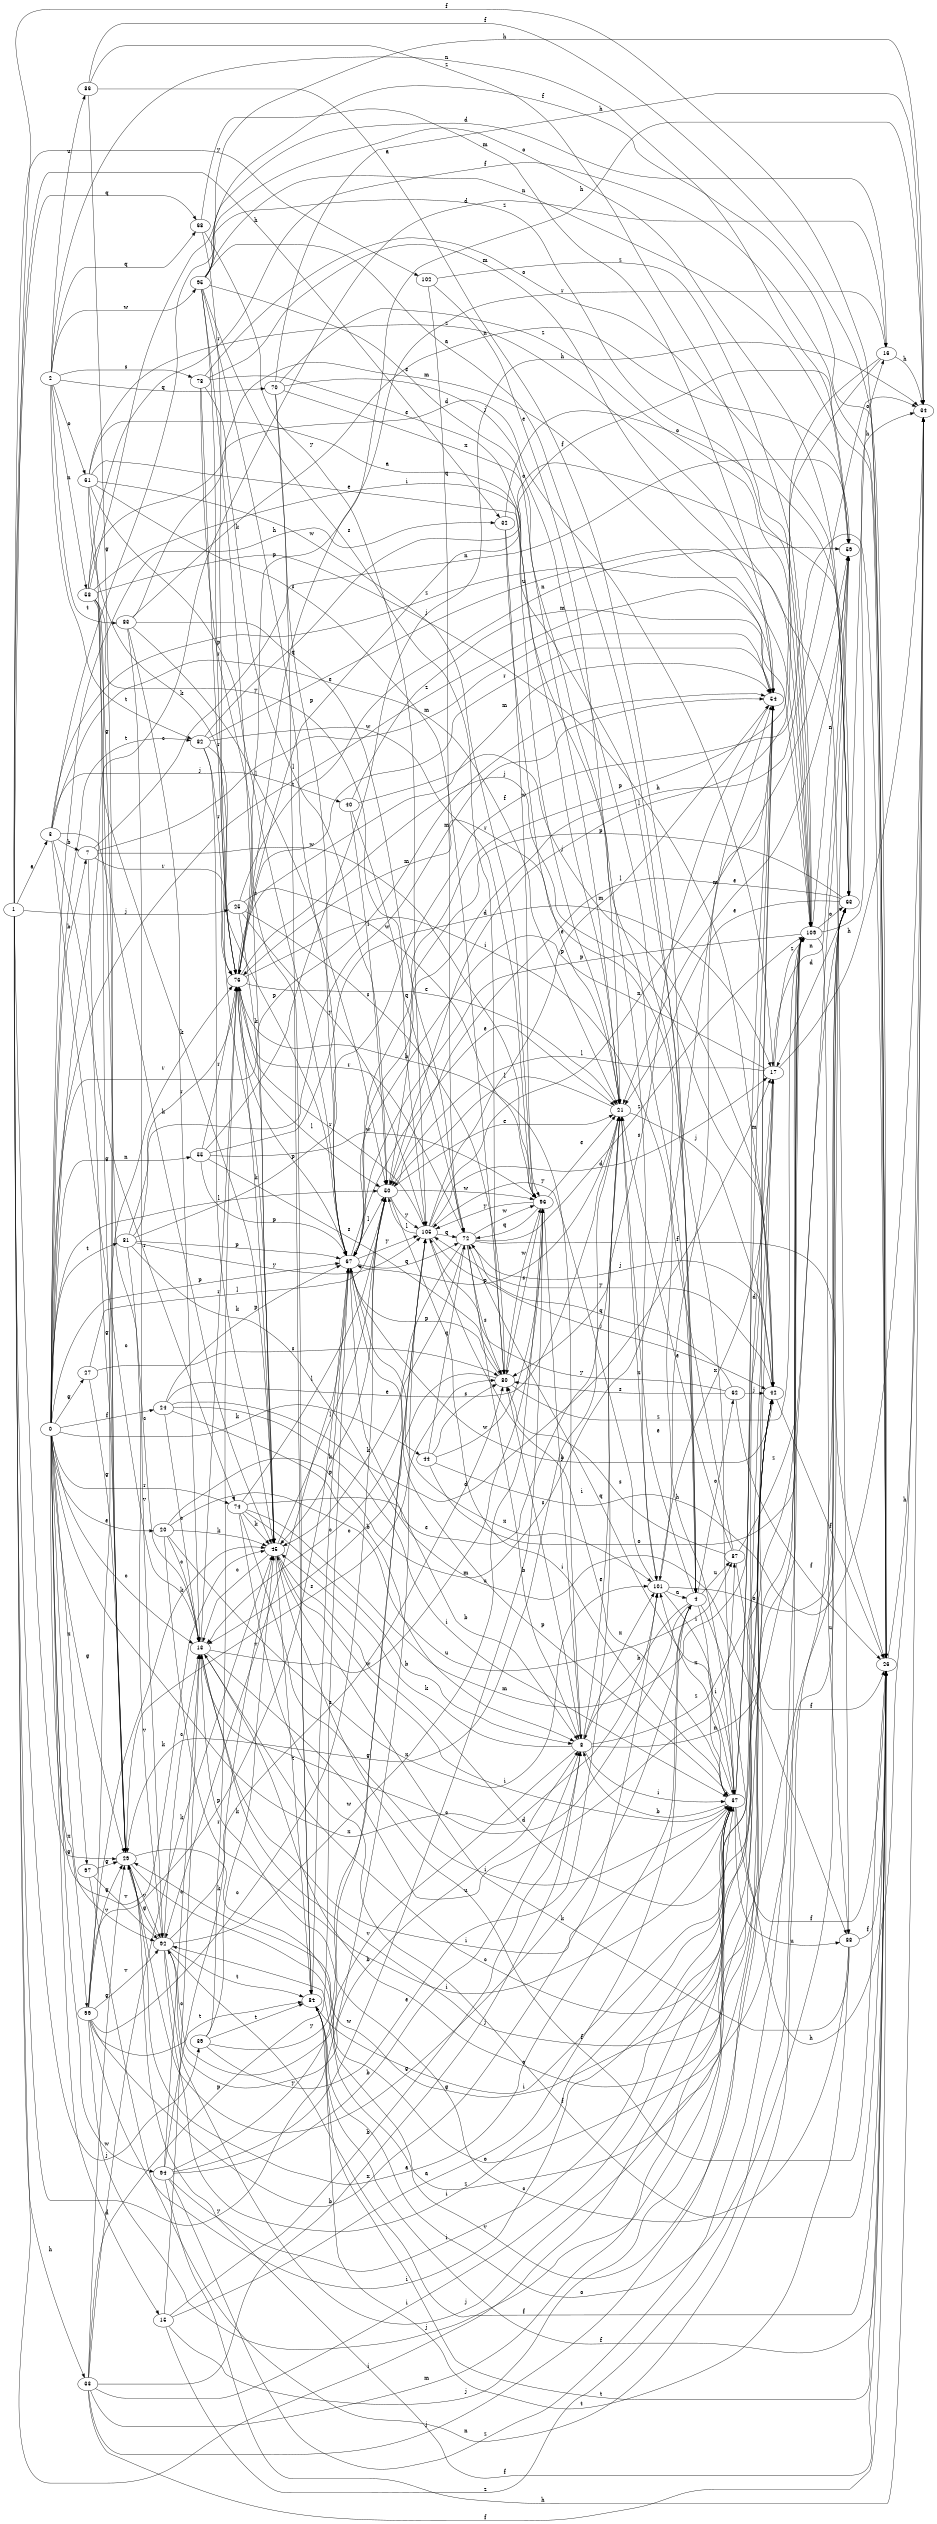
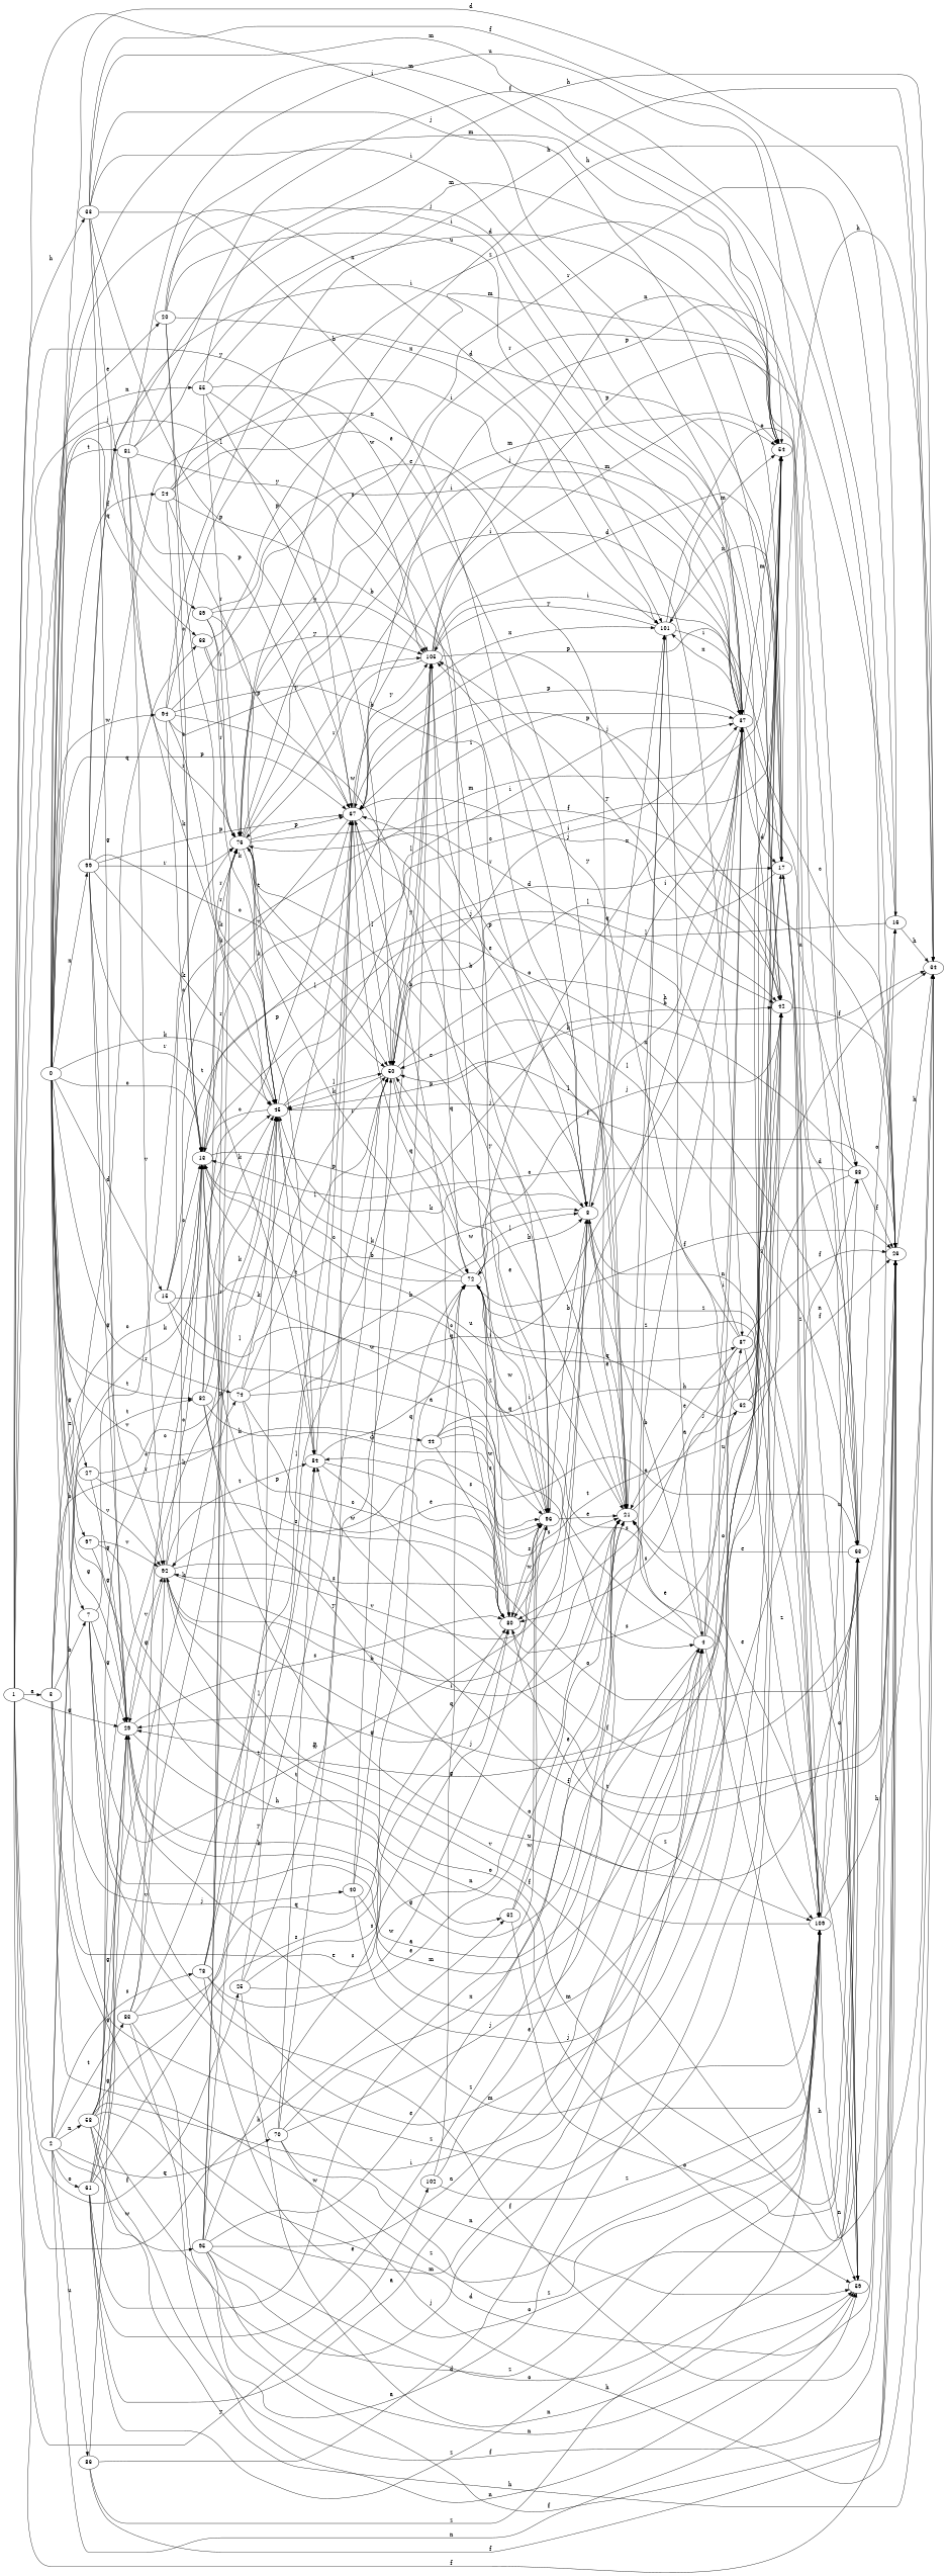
  strict digraph {
    rankdir=LR
    0
    7
    13
    15
    16
    20
    24
    27
    29
    32
    44
    45
    50
    54
    55
    67
    74
    81
    82
    92
    94
    97
    99
    101
    109
    59
    76
    96
    37
    87
    42
    63
    4
    8
    34
    21
    17
    80
    26
    72
    84
    105
    88
    1
    3
    25
    33
    39
    68
    102
    40
    2
    58
    61
    70
    78
    83
    86
    95
    62
    0 -> 7 [label=b]
    0 -> 13 [label=c]
    0 -> 15 [label=d]
    0 -> 16 [label=d]
    0 -> 20 [label=e]
    0 -> 24 [label=f]
    0 -> 27 [label=g]
    0 -> 29 [label=g]
    0 -> 32 [label=h]
    0 -> 44 [label=k]
    0 -> 45 [label=k]
    0 -> 50 [label=l]
    0 -> 54 [label=m]
    0 -> 55 [label=n]
    0 -> 67 [label=p]
    0 -> 74 [label=r]
    0 -> 81 [label=t]
    0 -> 82 [label=t]
    0 -> 92 [label=v]
    0 -> 94 [label=w]
    0 -> 97 [label=x]
    0 -> 99 [label=x]
    0 -> 101 [label=x]
    0 -> 109 [label=z]
    7 -> 29 [label=g]
    7 -> 54 [label=m]
    7 -> 59 [label=n]
    7 -> 76 [label=r]
    7 -> 96 [label=w]
    13 -> 76 [label=r]
    13 -> 96 [label=w]
    13 -> 37 [label=i]
    13 -> 87 [label=u]
    13 -> 42 [label=j]
    13 -> 63 [label=o]
    15 -> 13 [label=c]
-   74 -> 54 [label=m]
+   15 -> 54 [label=m]
    15 -> 109 [label=z]
    15 -> 42 [label=j]
    15 -> 4 [label=a]
    15 -> 8 [label=b]
    16 -> 50 [label=l]
    16 -> 67 [label=p]
    16 -> 76 [label=r]
    16 -> 34 [label=h]
    20 -> 13 [label=c]
    20 -> 45 [label=k]
    20 -> 54 [label=m]
    20 -> 101 [label=x]
    20 -> 37 [label=i]
    20 -> 87 [label=u]
    24 -> 13 [label=c]
    24 -> 67 [label=p]
    24 -> 37 [label=i]
    24 -> 8 [label=b]
    24 -> 21 [label=e]
    24 -> 17 [label=d]
    27 -> 29 [label=g]
    27 -> 50 [label=l]
    27 -> 80 [label=s]
    29 -> 92 [label=v]
    29 -> 109 [label=z]
    29 -> 63 [label=o]
    29 -> 4 [label=a]
    29 -> 80 [label=s]
    29 -> 26 [label=f]
    32 -> 96 [label=w]
    32 -> 63 [label=o]
    32 -> 21 [label=e]
    44 -> 96 [label=w]
    44 -> 63 [label=o]
    44 -> 34 [label=h]
    44 -> 80 [label=s]
    44 -> 72 [label=q]
    45 -> 13 [label=c]
    45 -> 50 [label=l]
    45 -> 37 [label=i]
    45 -> 17 [label=d]
    45 -> 26 [label=f]
    45 -> 84 [label=t]
    50 -> 45 [label=k]
    50 -> 96 [label=w]
    50 -> 37 [label=i]
    50 -> 34 [label=h]
    50 -> 21 [label=e]
    50 -> 105 [label=y]
    54 -> 13 [label=c]
    54 -> 76 [label=r]
    54 -> 80 [label=s]
    55 -> 67 [label=p]
    55 -> 76 [label=r]
    55 -> 96 [label=w]
    55 -> 34 [label=h]
    55 -> 17 [label=d]
    55 -> 80 [label=s]
    67 -> 50 [label=l]
    67 -> 92 [label=v]
    67 -> 101 [label=x]
    67 -> 42 [label=j]
    67 -> 8 [label=b]
    67 -> 21 [label=e]
    67 -> 72 [label=q]
    67 -> 105 [label=y]
    74 -> 45 [label=k]
    74 -> 50 [label=l]
    74 -> 37 [label=i]
    74 -> 8 [label=b]
    74 -> 21 [label=e]
    74 -> 26 [label=f]
    81 -> 54 [label=m]
    81 -> 67 [label=p]
    81 -> 92 [label=v]
    81 -> 76 [label=r]
    81 -> 26 [label=f]
    81 -> 105 [label=y]
    81 -> 88 [label=u]
    82 -> 45 [label=k]
    82 -> 67 [label=p]
    82 -> 76 [label=r]
    82 -> 96 [label=w]
    82 -> 63 [label=o]
    82 -> 88 [label=u]
    92 -> 13 [label=c]
    92 -> 29 [label=g]
    92 -> 96 [label=w]
    92 -> 37 [label=i]
    92 -> 42 [label=j]
    92 -> 8 [label=b]
    92 -> 80 [label=s]
    92 -> 26 [label=f]
    92 -> 84 [label=t]
    94 -> 13 [label=c]
    94 -> 45 [label=k]
    94 -> 109 [label=z]
    94 -> 96 [label=w]
    94 -> 37 [label=i]
    94 -> 8 [label=b]
    94 -> 34 [label=h]
    94 -> 105 [label=y]
    97 -> 29 [label=g]
    97 -> 92 [label=v]
    97 -> 59 [label=n]
    99 -> 29 [label=g]
    99 -> 45 [label=k]
    99 -> 50 [label=c]
    99 -> 67 [label=p]
    99 -> 92 [label=v]
    99 -> 101 [label=x]
    99 -> 76 [label=r]
    99 -> 37 [label=i]
    99 -> 42 [label=j]
    99 -> 84 [label=t]
    101 -> 54 [label=m]
    101 -> 37 [label=i]
    101 -> 63 [label=o]
    101 -> 4 [label=a]
    101 -> 105 [label=y]
    109 -> 67 [label=p]
    109 -> 92 [label=v]
    109 -> 59 [label=n]
    109 -> 63 [label=o]
    109 -> 34 [label=h]
    109 -> 88 [label=u]
    59 -> 21 [label=e]
    76 -> 45 [label=k]
    76 -> 50 [label=l]
    76 -> 54 [label=m]
    76 -> 67 [label=p]
    76 -> 37 [label=i]
    76 -> 42 [label=j]
    76 -> 8 [label=b]
    76 -> 34 [label=h]
    76 -> 21 [label=e]
    76 -> 26 [label=f]
    96 -> 8 [label=b]
    96 -> 21 [label=e]
    96 -> 80 [label=s]
    96 -> 72 [label=q]
    96 -> 105 [label=y]
    37 -> 54 [label=m]
    37 -> 67 [label=p]
    37 -> 101 [label=x]
    37 -> 8 [label=b]
    37 -> 17 [label=d]
-   37 -> 26 [label=f]
+   37 -> 26 [label=c]
    37 -> 72 [label=q]
    37 -> 88 [label=u]
+   87 -> 50 [label=l]
    87 -> 109 [label=z]
    87 -> 76 [label=r]
    87 -> 21 [label=e]
    87 -> 80 [label=s]
    87 -> 26 [label=f]
    42 -> 26 [label=f]
    42 -> 105 [label=y]
    63 -> 16 [label=o]
    63 -> 50 [label=l]
    63 -> 67 [label=p]
    63 -> 21 [label=e]
    63 -> 17 [label=d]
    4 -> 13 [label=c]
    4 -> 29 [label=g]
    4 -> 37 [label=i]
    4 -> 87 [label=u]
    4 -> 8 [label=b]
    4 -> 34 [label=h]
    4 -> 21 [label=e]
    4 -> 62 [label=o]
    8 -> 45 [label=k]
    8 -> 92 [label=v]
    8 -> 101 [label=x]
    8 -> 109 [label=z]
    8 -> 59 [label=n]
    8 -> 37 [label=i]
    8 -> 21 [label=e]
    8 -> 80 [label=s]
    21 -> 29 [label=g]
    21 -> 50 [label=l]
    21 -> 67 [label=p]
    21 -> 101 [label=x]
    21 -> 42 [label=j]
    17 -> 29 [label=g]
    17 -> 50 [label=l]
    17 -> 67 [label=p]
    17 -> 101 [label=x]
    17 -> 109 [label=z]
    17 -> 59 [label=n]
    17 -> 34 [label=h]
    80 -> 13 [label=c]
    80 -> 67 [label=p]
    80 -> 109 [label=z]
    80 -> 96 [label=w]
    26 -> 34 [label=h]
    26 -> 84 [label=t]
    72 -> 13 [label=c]
    72 -> 45 [label=k]
    72 -> 109 [label=z]
    72 -> 76 [label=r]
    72 -> 96 [label=w]
    72 -> 42 [label=j]
    72 -> 8 [label=b]
    72 -> 80 [label=s]
    72 -> 26 [label=f]
    84 -> 67 [label=p]
    84 -> 37 [label=i]
    84 -> 63 [label=o]
    84 -> 26 [label=f]
    105 -> 50 [label=l]
    105 -> 54 [label=m]
    105 -> 59 [label=n]
    105 -> 76 [label=r]
    105 -> 37 [label=i]
    105 -> 42 [label=j]
    105 -> 17 [label=d]
    105 -> 72 [label=q]
    88 -> 13 [label=c]
    88 -> 45 [label=k]
    88 -> 26 [label=f]
    88 -> 84 [label=t]
    1 -> 29 [label=g]
    1 -> 32 [label=h]
    1 -> 37 [label=i]
    1 -> 26 [label=f]
    1 -> 105 [label=y]
    1 -> 3 [label=a]
-   1 -> 25 [label=j]
+   1 -> 25 [label=f]
    1 -> 33 [label=h]
    1 -> 39 [label=j]
    1 -> 68 [label=q]
    1 -> 102 [label=y]
    3 -> 7 [label=b]
    3 -> 13 [label=c]
    3 -> 16 [label=d]
    3 -> 45 [label=k]
    3 -> 74 [label=r]
    3 -> 109 [label=z]
    3 -> 21 [label=e]
    3 -> 40 [label=j]
    25 -> 45 [label=k]
    25 -> 59 [label=n]
    25 -> 96 [label=w]
    25 -> 80 [label=s]
    25 -> 105 [label=y]
    33 -> 29 [label=g]
    33 -> 45 [label=k]
    33 -> 54 [label=m]
    33 -> 67 [label=p]
    33 -> 37 [label=i]
    33 -> 42 [label=j]
    33 -> 8 [label=b]
    33 -> 26 [label=f]
    39 -> 45 [label=k]
    39 -> 76 [label=r]
    39 -> 21 [label=e]
    39 -> 84 [label=t]
    39 -> 105 [label=y]
    68 -> 54 [label=m]
    68 -> 76 [label=r]
    68 -> 105 [label=y]
    102 -> 109 [label=z]
    102 -> 21 [label=e]
    102 -> 72 [label=q]
    40 -> 50 [label=l]
    40 -> 54 [label=m]
    40 -> 42 [label=j]
    40 -> 72 [label=q]
    2 -> 82 [label=t]
    2 -> 59 [label=n]
    2 -> 68 [label=q]
    2 -> 58 [label=n]
    2 -> 61 [label=o]
    2 -> 70 [label=q]
    2 -> 78 [label=s]
    2 -> 83 [label=t]
    2 -> 86 [label=u]
    2 -> 95 [label=w]
    58 -> 13 [label=c]
    58 -> 29 [label=g]
    58 -> 45 [label=k]
    58 -> 54 [label=m]
    58 -> 37 [label=i]
    58 -> 42 [label=j]
    58 -> 34 [label=h]
    58 -> 26 [label=f]
    58 -> 105 [label=y]
    61 -> 29 [label=g]
    61 -> 45 [label=k]
    61 -> 67 [label=p]
    61 -> 109 [label=z]
    61 -> 96 [label=w]
    61 -> 4 [label=a]
    61 -> 21 [label=e]
    61 -> 80 [label=s]
    70 -> 67 [label=p]
    70 -> 101 [label=x]
    70 -> 109 [label=z]
    70 -> 4 [label=j]
    70 -> 34 [label=h]
    70 -> 84 [label=t]
    78 -> 50 [label=l]
    78 -> 54 [label=m]
    78 -> 76 [label=r]
    78 -> 63 [label=o]
    78 -> 21 [label=e]
    78 -> 84 [label=t]
    83 -> 13 [label=c]
    83 -> 50 [label=l]
    83 -> 92 [label=v]
    83 -> 59 [label=n]
    83 -> 17 [label=d]
    83 -> 72 [label=q]
    86 -> 29 [label=g]
    86 -> 109 [label=z]
    86 -> 4 [label=a]
    86 -> 26 [label=f]
    95 -> 45 [label=k]
    95 -> 67 [label=p]
    95 -> 109 [label=z]
    95 -> 59 [label=n]
    95 -> 76 [label=r]
    95 -> 63 [label=o]
    95 -> 4 [label=a]
    95 -> 21 [label=e]
    95 -> 80 [label=s]
    95 -> 26 [label=f]
    62 -> 42 [label=j]
    62 -> 80 [label=s]
    62 -> 26 [label=f]
    62 -> 72 [label=q]
    62 -> 105 [label=y]
  }
